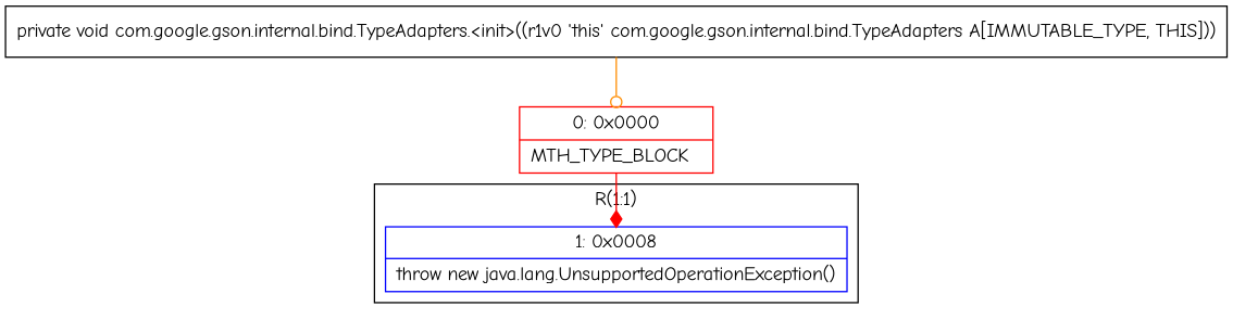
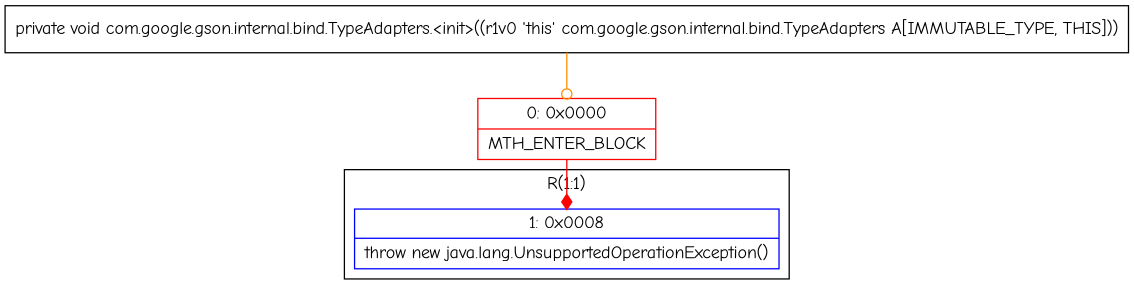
  digraph {
    fontname="Comic Neue"
    node [shape=record fontname="Comic Neue"]
    edge [fontname="Comic Neue"]
    n1 [color=blue label="{1\:\ 0x0008|throw new java.lang.UnsupportedOperationException()\l}"]
-   n2 [color=red label="{0\:\ 0x0000|MTH_TYPE_BLOCK\l}"]
+   n2 [color=red label="{0\:\ 0x0000|MTH_ENTER_BLOCK\l}"]
    n3 [label="{private void com.google.gson.internal.bind.TypeAdapters.\<init\>((r1v0 'this' com.google.gson.internal.bind.TypeAdapters A[IMMUTABLE_TYPE, THIS])) }"]
    subgraph cluster_1 {
      label="R(1:1)"
      n1
    }
    n2 -> n1 [color=red arrowhead=diamond]
    n3 -> n2 [color=darkorange arrowhead=odot]
  }
